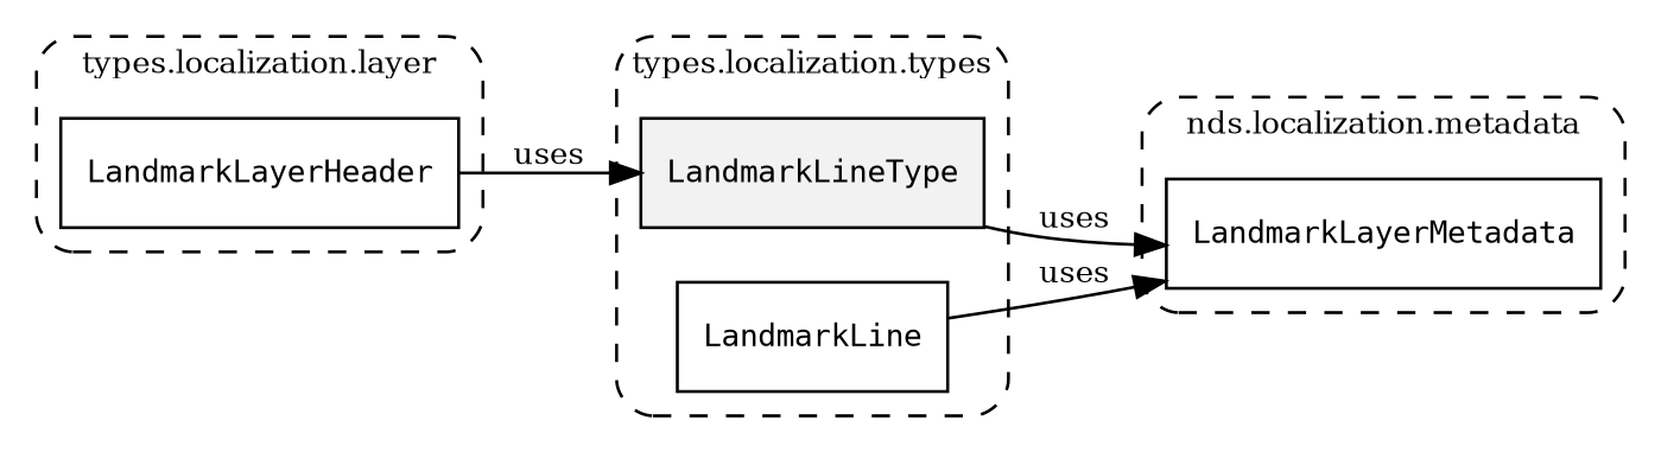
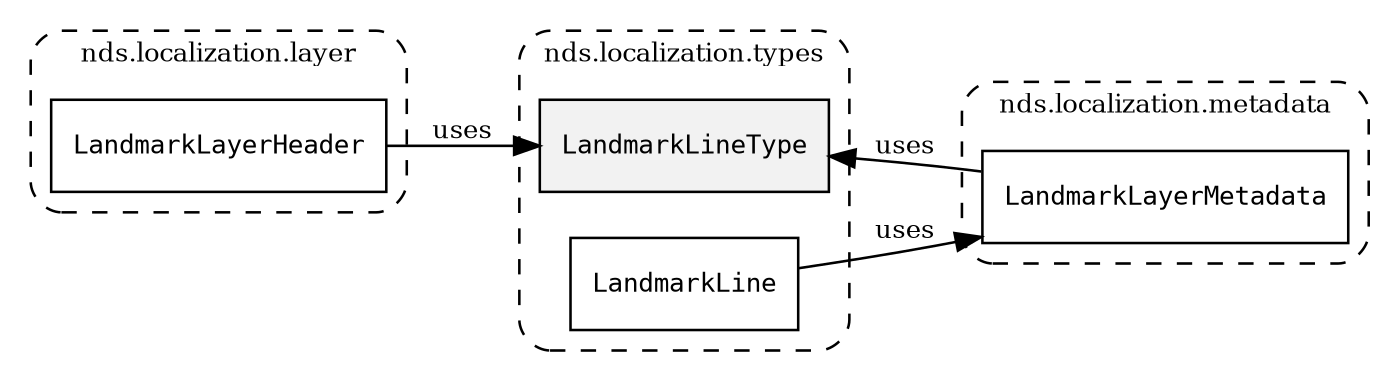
  digraph {
    fontsize=10
    rankdir=LR
    node [fontsize=10 shape=box]
    edge [fontsize=10]
    n1 [fillcolor="#0000000D" label=<<font face="monospace"><table align="center" border="0" cellspacing="0" cellpadding="0"><tr><td href="../../../content/packages/nds.localization.types.html#Enum-LandmarkLineType" title="Enum defined in nds.localization.types">LandmarkLineType</td></tr></table></font>> style=filled]
    n2 [label=<<font face="monospace"><table align="center" border="0" cellspacing="0" cellpadding="0"><tr><td href="../../../content/packages/nds.localization.types.html#Structure-LandmarkLine" title="Structure defined in nds.localization.types">LandmarkLine</td></tr></table></font>>]
    n3 [label=<<font face="monospace"><table align="center" border="0" cellspacing="0" cellpadding="0"><tr><td href="../../../content/packages/nds.localization.layer.html#Structure-LandmarkLayerHeader" title="Structure defined in nds.localization.layer">LandmarkLayerHeader</td></tr></table></font>>]
    n4 [label=<<font face="monospace"><table align="center" border="0" cellspacing="0" cellpadding="0"><tr><td href="../../../content/packages/nds.localization.metadata.html#Structure-LandmarkLayerMetadata" title="Structure defined in nds.localization.metadata">LandmarkLayerMetadata</td></tr></table></font>>]
    subgraph cluster_1 {
-     label="types.localization.types"
+     label="nds.localization.types"
      style="dashed, rounded"
      n1
      n2
    }
    subgraph cluster_2 {
-     label="types.localization.layer"
+     label="nds.localization.layer"
      style="dashed, rounded"
      n3
    }
    subgraph cluster_3 {
      label="nds.localization.metadata"
      style="dashed, rounded"
      n4
    }
    n2 -> n4 [label=uses]
    n3 -> n1 [label=uses]
-   n1 -> n4 [label=uses]
+   n4 -> n1 [label=uses]
  }
